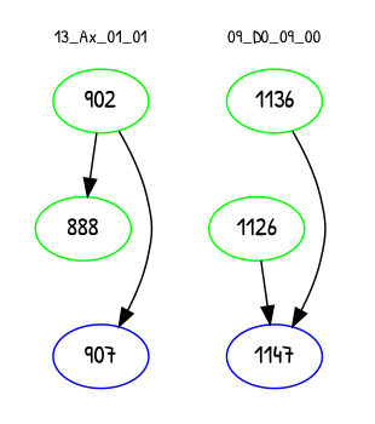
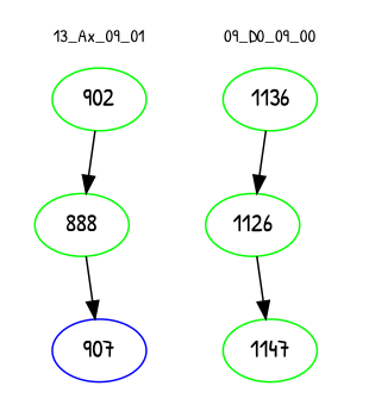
  digraph {
    fontname="Patrick Hand"
    node [color=green fontname="Patrick Hand"]
    edge [color=black fontname="Patrick Hand"]
    n1 [label=902]
    n2 [label=888]
    n3 [color=blue label=907]
    n4 [label=1136]
    n5 [label=1126]
-   n6 [color=blue label=1147]
+   n6 [label=1147]
    subgraph cluster_1 {
      color=white
      fontsize=10
-     label="13_Ax_01_01"
+     label="13_Ax_09_01"
      n1
      n2
      n3
    }
    subgraph cluster_2 {
      color=white
      fontsize=10
      label="09_D0_09_00"
      n4
      n5
      n6
    }
    n1 -> n2
-   n1 -> n3
-   n4 -> n6
+   n2 -> n3
+   n4 -> n5
    n5 -> n6
  }
